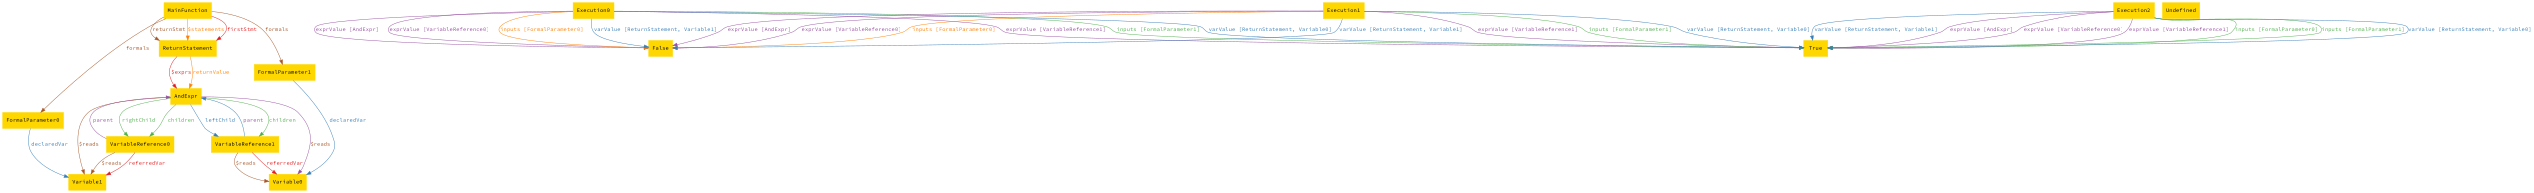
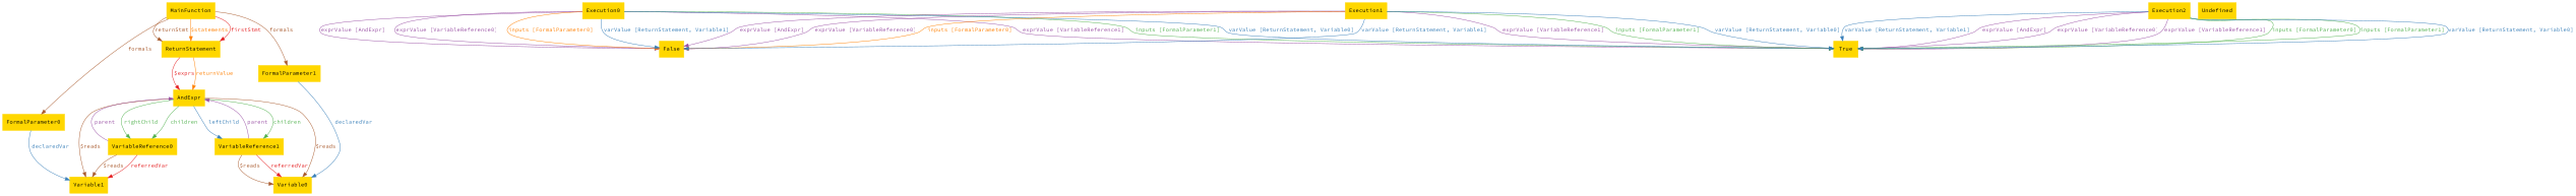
  digraph {
    fontsize=12
    rankdir=TB
    fontname="Source Code Pro"
    node [color="#ffd700" fontcolor="#000000" fontsize=12 shape=box style="filled, solid" fontname="Source Code Pro"]
    edge [color="#984ea3" dir=forward fontcolor="#984ea3" fontsize=12 style=solid uuid="<MainFunction, ReturnStatement>" weight=1 fontname="Source Code Pro"]
    n1 [label=ReturnStatement uuid=ReturnStatement]
    n2 [label=AndExpr uuid=AndExpr]
    n3 [label=Variable0 uuid=Variable0]
    n4 [label=Variable1 uuid=Variable1]
    n5 [label=VariableReference0 uuid=VariableReference0]
    n6 [label=VariableReference1 uuid=VariableReference1]
    n7 [label=MainFunction uuid=MainFunction]
    n8 [label=FormalParameter0 uuid=FormalParameter0]
    n9 [label=FormalParameter1 uuid=FormalParameter1]
    n10 [label=Execution0 uuid=Execution0]
    n11 [label=False uuid=False]
    n12 [label=True uuid=True]
    n13 [label=Execution1 uuid=Execution1]
    n14 [label=Execution2 uuid=Execution2]
    n15 [label=Undefined uuid=Undefined]
    n1 -> n2 [color="#e41a1c" fontcolor="#e41a1c" label="$exprs" uuid="<ReturnStatement, AndExpr>"]
    n1 -> n2 [color="#ff7f00" fontcolor="#ff7f00" label=returnValue uuid="<ReturnStatement, AndExpr>"]
-   n2 -> n3 [fontcolor="#a65628" label="$reads" uuid="<AndExpr, Variable0>"]
+   n2 -> n3 [color="#a65628" fontcolor="#a65628" label="$reads" uuid="<AndExpr, Variable0>"]
    n2 -> n4 [color="#a65628" fontcolor="#a65628" label="$reads" uuid="<AndExpr, Variable1>"]
    n2 -> n5 [color="#4daf4a" fontcolor="#4daf4a" label=children uuid="<AndExpr, VariableReference0>"]
    n2 -> n5 [dir=back label=parent uuid="<VariableReference0, AndExpr>"]
    n2 -> n5 [color="#4daf4a" fontcolor="#4daf4a" label=rightChild uuid="<AndExpr, VariableReference0>"]
    n2 -> n6 [color="#4daf4a" fontcolor="#4daf4a" label=children uuid="<AndExpr, VariableReference1>"]
    n2 -> n6 [color="#377eb8" fontcolor="#377eb8" label=leftChild uuid="<AndExpr, VariableReference1>"]
-   n2 -> n6 [color="#377eb8" dir=back label=parent uuid="<VariableReference1, AndExpr>"]
+   n2 -> n6 [dir=back label=parent uuid="<VariableReference1, AndExpr>"]
    n5 -> n4 [color="#a65628" fontcolor="#a65628" label="$reads" uuid="<VariableReference0, Variable1>"]
    n5 -> n4 [color="#e41a1c" fontcolor="#e41a1c" label=referredVar uuid="<VariableReference0, Variable1>"]
    n6 -> n3 [color="#a65628" fontcolor="#a65628" label="$reads" uuid="<VariableReference1, Variable0>"]
    n6 -> n3 [color="#e41a1c" fontcolor="#e41a1c" label=referredVar uuid="<VariableReference1, Variable0>"]
    n7 -> n1 [color="#ff7f00" fontcolor="#ff7f00" label="$statements"]
    n7 -> n1 [color="#e41a1c" fontcolor="#e41a1c" label=firstStmt]
    n7 -> n1 [color="#a65628" fontcolor="#a65628" label=returnStmt]
    n7 -> n8 [color="#a65628" fontcolor="#a65628" label=formals uuid="<MainFunction, FormalParameter0>"]
    n7 -> n9 [color="#a65628" fontcolor="#a65628" label=formals uuid="<MainFunction, FormalParameter1>"]
    n8 -> n4 [color="#377eb8" fontcolor="#377eb8" label=declaredVar uuid="<FormalParameter0, Variable1>"]
    n9 -> n3 [color="#377eb8" fontcolor="#377eb8" label=declaredVar uuid="<FormalParameter1, Variable0>"]
    n10 -> n11 [label="exprValue [AndExpr]" uuid="<Execution0, AndExpr, False>"]
    n10 -> n11 [label="exprValue [VariableReference0]" uuid="<Execution0, VariableReference0, False>"]
    n10 -> n11 [color="#ff7f00" fontcolor="#ff7f00" label="inputs [FormalParameter0]" uuid="<Execution0, FormalParameter0, False>"]
    n10 -> n11 [color="#377eb8" fontcolor="#377eb8" label="varValue [ReturnStatement, Variable1]" uuid="<Execution0, ReturnStatement, Variable1, False>"]
    n10 -> n12 [label="exprValue [VariableReference1]" uuid="<Execution0, VariableReference1, True>"]
    n10 -> n12 [color="#4daf4a" fontcolor="#4daf4a" label="inputs [FormalParameter1]" uuid="<Execution0, FormalParameter1, True>"]
    n10 -> n12 [color="#377eb8" fontcolor="#377eb8" label="varValue [ReturnStatement, Variable0]" uuid="<Execution0, ReturnStatement, Variable0, True>"]
    n13 -> n11 [label="exprValue [AndExpr]" uuid="<Execution1, AndExpr, False>"]
    n13 -> n11 [label="exprValue [VariableReference0]" uuid="<Execution1, VariableReference0, False>"]
    n13 -> n11 [color="#ff7f00" fontcolor="#ff7f00" label="inputs [FormalParameter0]" uuid="<Execution1, FormalParameter0, False>"]
    n13 -> n11 [color="#377eb8" fontcolor="#377eb8" label="varValue [ReturnStatement, Variable1]" uuid="<Execution1, ReturnStatement, Variable1, False>"]
    n13 -> n12 [label="exprValue [VariableReference1]" uuid="<Execution1, VariableReference1, True>"]
    n13 -> n12 [color="#4daf4a" fontcolor="#4daf4a" label="inputs [FormalParameter1]" uuid="<Execution1, FormalParameter1, True>"]
    n13 -> n12 [color="#377eb8" fontcolor="#377eb8" label="varValue [ReturnStatement, Variable0]" uuid="<Execution1, ReturnStatement, Variable0, True>"]
    n14 -> n12 [label="exprValue [AndExpr]" uuid="<Execution2, AndExpr, True>"]
    n14 -> n12 [label="exprValue [VariableReference0]" uuid="<Execution2, VariableReference0, True>"]
    n14 -> n12 [label="exprValue [VariableReference1]" uuid="<Execution2, VariableReference1, True>"]
    n14 -> n12 [color="#4daf4a" fontcolor="#4daf4a" label="inputs [FormalParameter0]" uuid="<Execution2, FormalParameter0, True>"]
    n14 -> n12 [color="#4daf4a" fontcolor="#4daf4a" label="inputs [FormalParameter1]" uuid="<Execution2, FormalParameter1, True>"]
    n14 -> n12 [color="#377eb8" fontcolor="#377eb8" label="varValue [ReturnStatement, Variable0]" uuid="<Execution2, ReturnStatement, Variable0, True>"]
    n14 -> n12 [color="#377eb8" fontcolor="#377eb8" label="varValue [ReturnStatement, Variable1]" uuid="<Execution2, ReturnStatement, Variable1, True>"]
  }
